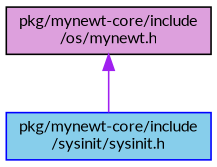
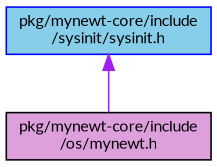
  digraph {
    fontname=Lato
    node [fontname=Lato fontsize=10 shape=record style=filled]
    n1 [color=blue fillcolor=skyblue fontcolor=black height=0.2 label="pkg/mynewt-core/include\l/sysinit/sysinit.h" width=0.4]
    n2 [color=black fillcolor=plum height=0.2 label="pkg/mynewt-core/include\l/os/mynewt.h" width=0.4]
-   n2 -> n1 [color=purple dir=back fontname=Lato fontsize=10 labelfontname=Helvetica labelfontsize=10 style=solid]
+   n1 -> n2 [color=purple dir=back fontname=Lato fontsize=10 labelfontname=Helvetica labelfontsize=10 style=solid]
  }
